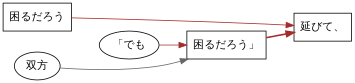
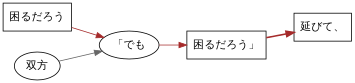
  digraph {
    rankdir=LR
    node [shape=box]
    edge [color=brown style=solid]
    n1 [label="「でも" shape=ellipse]
    n2 [label="困るだろう」"]
    n3 [label="延びて、"]
    n4 [label="困るだろう"]
    n5 [label="双方" shape=ellipse]
    n1 -> n2
    n2 -> n3 [style=bold]
-   n4 -> n3
-   n5 -> n2 [color=gray40]
+   n4 -> n1
+   n5 -> n1 [color=gray40]
  }
